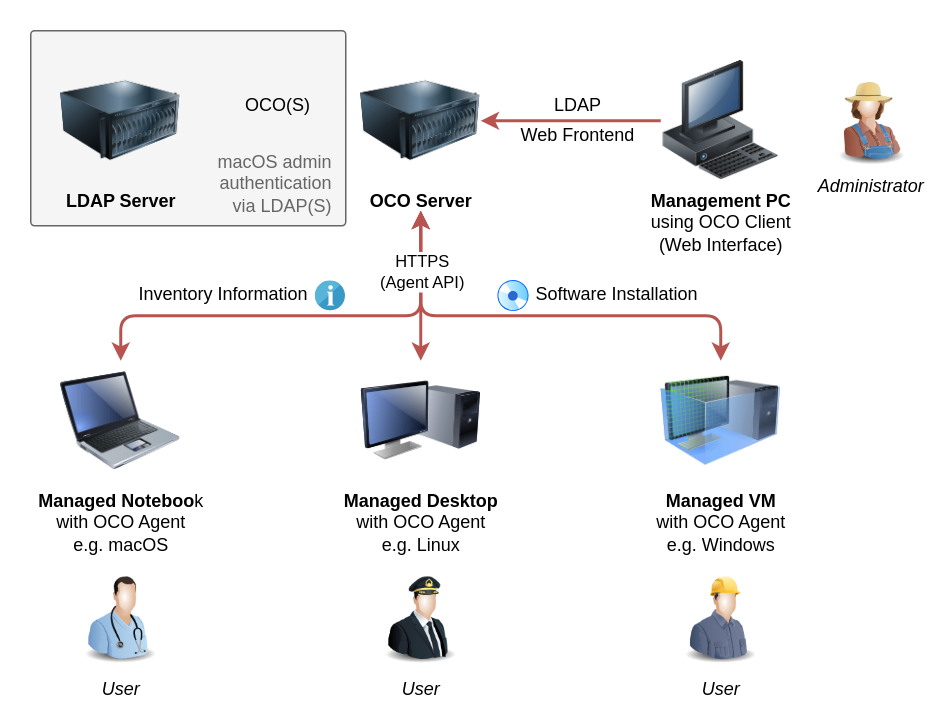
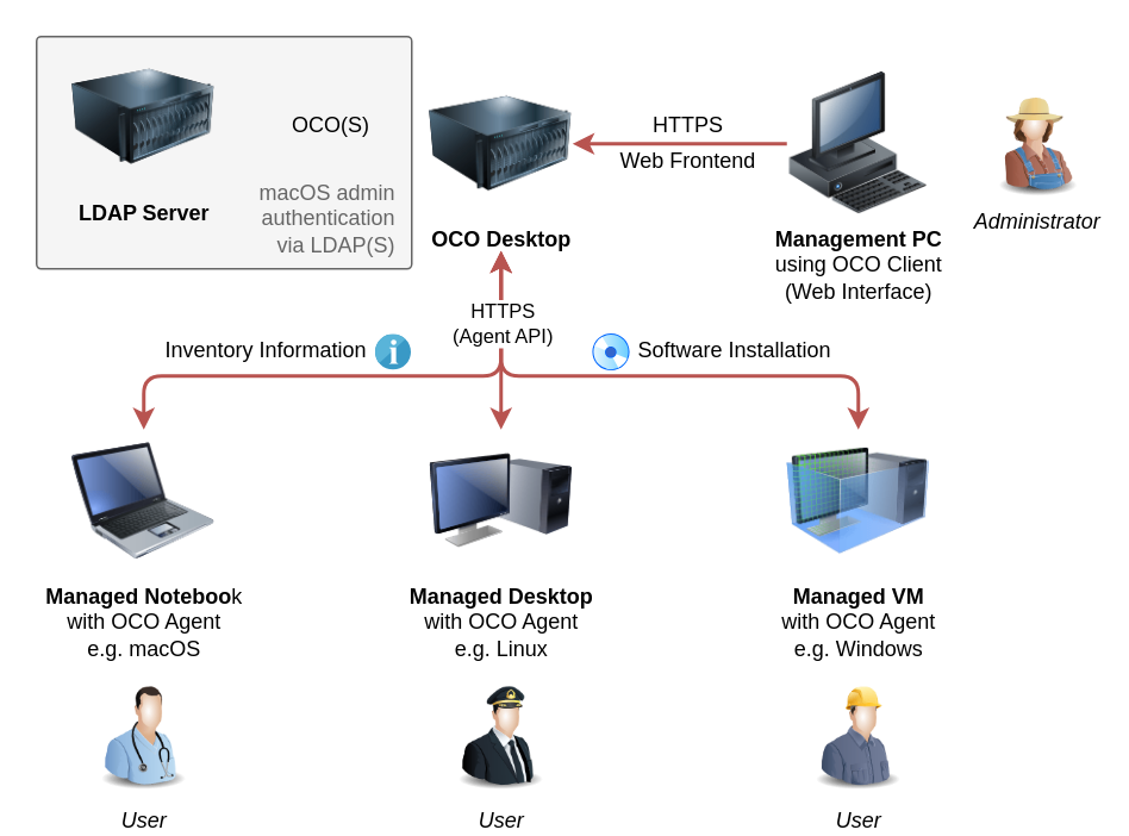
  <mxCell id="0" />
  <mxCell id="1" parent="0" />
  <mxCell id="2" value="" style="rounded=1;whiteSpace=wrap;html=1;fillColor=#f5f5f5;strokeColor=#666666;fontColor=#333333;arcSize=2;" parent="1" vertex="1"><mxGeometry x="20" y="20" width="210" height="130" as="geometry" /></mxCell>
  <mxCell id="3" value="&lt;b&gt;Managed Noteboo&lt;/b&gt;k&lt;br&gt;with OCO Agent&lt;br&gt;e.g. macOS" style="image;html=1;image=img/lib/clip_art/computers/Laptop_128x128.png;labelBackgroundColor=#ffffff;" parent="1" vertex="1"><mxGeometry x="40" y="240" width="80" height="80" as="geometry" /></mxCell>
  <mxCell id="4" value="&lt;b&gt;Managed Desktop&lt;/b&gt;&lt;br&gt;with OCO Agent&lt;br&gt;e.g. Linux" style="image;html=1;image=img/lib/clip_art/computers/Monitor_Tower_128x128.png;labelBackgroundColor=#ffffff;" parent="1" vertex="1"><mxGeometry x="240" y="240" width="80" height="80" as="geometry" /></mxCell>
  <mxCell id="5" value="&lt;b&gt;Management PC&lt;/b&gt;&lt;br&gt;using OCO Client&lt;br&gt;(Web Interface)" style="image;html=1;image=img/lib/clip_art/computers/Workstation_128x128.png;labelBackgroundColor=#ffffff;" parent="1" vertex="1"><mxGeometry x="440" y="40" width="80" height="80" as="geometry" /></mxCell>
  <mxCell id="6" value="&lt;b&gt;Managed VM&lt;/b&gt;&lt;br&gt;with OCO Agent&lt;br&gt;e.g. Windows" style="image;html=1;image=img/lib/clip_art/computers/Virtual_Machine_128x128.png;labelBackgroundColor=#ffffff;" parent="1" vertex="1"><mxGeometry x="440" y="240" width="80" height="80" as="geometry" /></mxCell>
- <mxCell id="7" value="&lt;b&gt;OCO Server&lt;/b&gt;" style="image;html=1;image=img/lib/clip_art/computers/Server_128x128.png;labelBackgroundColor=#ffffff;" parent="1" vertex="1"><mxGeometry x="240" y="40" width="80" height="80" as="geometry" /></mxCell>
+ <mxCell id="7" value="&lt;b&gt;OCO Desktop&lt;/b&gt;" style="image;html=1;image=img/lib/clip_art/computers/Server_128x128.png;labelBackgroundColor=#ffffff;" parent="1" vertex="1"><mxGeometry x="240" y="40" width="80" height="80" as="geometry" /></mxCell>
  <mxCell id="8" value="" style="endArrow=classic;html=1;strokeWidth=2;fillColor=#f8cecc;strokeColor=#b85450;exitX=0;exitY=0.5;exitDx=0;exitDy=0;entryX=1;entryY=0.5;entryDx=0;entryDy=0;" parent="1" source="5" target="7" edge="1"><mxGeometry width="50" height="50" relative="1" as="geometry"><mxPoint x="140" y="150" as="sourcePoint" /><mxPoint x="190" y="100" as="targetPoint" /></mxGeometry></mxCell>
  <mxCell id="9" value="" style="endArrow=classic;html=1;strokeWidth=2;fillColor=#f8cecc;strokeColor=#b85450;exitX=0.5;exitY=0;exitDx=0;exitDy=0;startArrow=classic;startFill=1;" parent="1" source="3" edge="1"><mxGeometry width="50" height="50" relative="1" as="geometry"><mxPoint x="490" y="250" as="sourcePoint" /><mxPoint x="280" y="140" as="targetPoint" /><Array as="points"><mxPoint x="80" y="210" /><mxPoint x="280" y="210" /></Array></mxGeometry></mxCell>
  <mxCell id="10" value="" style="endArrow=classic;html=1;strokeWidth=2;fillColor=#f8cecc;strokeColor=#b85450;exitX=0.5;exitY=0;exitDx=0;exitDy=0;startArrow=classic;startFill=1;" parent="1" source="4" edge="1"><mxGeometry width="50" height="50" relative="1" as="geometry"><mxPoint x="500" y="260" as="sourcePoint" /><mxPoint x="280" y="140" as="targetPoint" /><Array as="points" /></mxGeometry></mxCell>
  <mxCell id="11" value="" style="endArrow=classic;html=1;strokeWidth=2;fillColor=#f8cecc;strokeColor=#b85450;exitX=0.5;exitY=0;exitDx=0;exitDy=0;startArrow=classic;startFill=1;" parent="1" source="6" edge="1"><mxGeometry width="50" height="50" relative="1" as="geometry"><mxPoint x="490" y="90" as="sourcePoint" /><mxPoint x="280" y="140" as="targetPoint" /><Array as="points"><mxPoint x="480" y="210" /><mxPoint x="280" y="210" /></Array></mxGeometry></mxCell>
  <mxCell id="12" value="HTTPS&lt;br&gt;(Agent API)" style="edgeLabel;html=1;align=center;verticalAlign=middle;resizable=0;points=[];" parent="11" vertex="1" connectable="0"><mxGeometry x="0.375" relative="1" as="geometry"><mxPoint x="-24" y="-30" as="offset" /></mxGeometry></mxCell>
  <mxCell id="13" value="&lt;i&gt;Administrator&lt;/i&gt;" style="image;html=1;image=img/lib/clip_art/people/Farmer_Woman_128x128.png;labelBackgroundColor=#ffffff;" parent="1" vertex="1"><mxGeometry x="550" y="50" width="60" height="60" as="geometry" /></mxCell>
  <mxCell id="14" value="&lt;i&gt;User&lt;/i&gt;" style="image;html=1;image=img/lib/clip_art/people/Nurse_Man_128x128.png;labelBackgroundColor=#ffffff;" parent="1" vertex="1"><mxGeometry x="50" y="380" width="60" height="65" as="geometry" /></mxCell>
  <mxCell id="15" value="&lt;i&gt;User&lt;/i&gt;" style="image;html=1;image=img/lib/clip_art/people/Pilot_Man_128x128.png;labelBackgroundColor=#ffffff;" parent="1" vertex="1"><mxGeometry x="250" y="380" width="60" height="65" as="geometry" /></mxCell>
  <mxCell id="16" value="&lt;i&gt;User&lt;/i&gt;" style="image;html=1;image=img/lib/clip_art/people/Construction_Worker_Man_128x128.png;labelBackgroundColor=#ffffff;" parent="1" vertex="1"><mxGeometry x="450" y="380" width="60" height="65" as="geometry" /></mxCell>
- <mxCell id="17" value="LDAP" style="text;html=1;strokeColor=none;fillColor=none;align=center;verticalAlign=middle;whiteSpace=wrap;rounded=0;labelBackgroundColor=#ffffff;" parent="1" vertex="1"><mxGeometry x="330" y="60" width="110" height="20" as="geometry" /></mxCell>
+ <mxCell id="17" value="HTTPS" style="text;html=1;strokeColor=none;fillColor=none;align=center;verticalAlign=middle;whiteSpace=wrap;rounded=0;labelBackgroundColor=#ffffff;" parent="1" vertex="1"><mxGeometry x="330" y="60" width="110" height="20" as="geometry" /></mxCell>
  <mxCell id="18" value="Web Frontend" style="text;html=1;strokeColor=none;fillColor=none;align=center;verticalAlign=middle;whiteSpace=wrap;rounded=0;labelBackgroundColor=#ffffff;" parent="1" vertex="1"><mxGeometry x="330" y="80" width="110" height="20" as="geometry" /></mxCell>
- <mxCell id="19" value="&lt;b&gt;LDAP Server&lt;/b&gt;" style="image;html=1;image=img/lib/clip_art/computers/Server_128x128.png;labelBackgroundColor=none;" parent="1" vertex="1"><mxGeometry x="40" y="40" width="80" height="80" as="geometry" /></mxCell>
+ <mxCell id="19" value="&lt;b&gt;LDAP Server&lt;/b&gt;" style="image;html=1;image=img/lib/clip_art/computers/Server_128x128.png;labelBackgroundColor=none;" parent="1" vertex="1"><mxGeometry x="40" y="25" width="80" height="80" as="geometry" /></mxCell>
  <mxCell id="20" value="OCO(S)" style="text;html=1;strokeColor=none;fillColor=none;align=center;verticalAlign=middle;whiteSpace=wrap;rounded=0;" parent="1" vertex="1"><mxGeometry x="130" y="60" width="110" height="20" as="geometry" /></mxCell>
  <mxCell id="21" value="macOS admin&lt;br&gt;authentication&lt;br&gt;via LDAP(S)" style="text;html=1;strokeColor=none;fillColor=none;align=right;verticalAlign=middle;whiteSpace=wrap;rounded=0;fontColor=#666666;" parent="1" vertex="1"><mxGeometry x="133" y="100" width="90" height="43" as="geometry" /></mxCell>
  <mxCell id="22" value="" style="aspect=fixed;perimeter=ellipsePerimeter;html=1;align=center;shadow=0;dashed=0;spacingTop=3;image;image=img/lib/active_directory/cd_dvd.svg;labelBackgroundColor=#ffffff;labelPosition=center;verticalLabelPosition=bottom;verticalAlign=top;" parent="1" vertex="1"><mxGeometry x="331" y="186" width="22" height="22" as="geometry" /></mxCell>
  <mxCell id="23" value="Software Installation" style="text;html=1;strokeColor=none;fillColor=none;align=left;verticalAlign=middle;whiteSpace=wrap;rounded=0;labelBackgroundColor=#ffffff;" parent="1" vertex="1"><mxGeometry x="355" y="186" width="131" height="20" as="geometry" /></mxCell>
  <mxCell id="24" value="" style="aspect=fixed;html=1;points=[];align=center;image;fontSize=12;image=img/lib/mscae/Info_2.svg;labelBackgroundColor=#ffffff;" parent="1" vertex="1"><mxGeometry x="210" y="187" width="20" height="20" as="geometry" /></mxCell>
  <mxCell id="25" value="Inventory Information" style="text;html=1;strokeColor=none;fillColor=none;align=right;verticalAlign=middle;whiteSpace=wrap;rounded=0;labelBackgroundColor=#ffffff;" parent="1" vertex="1"><mxGeometry x="76" y="186" width="131" height="20" as="geometry" /></mxCell>
